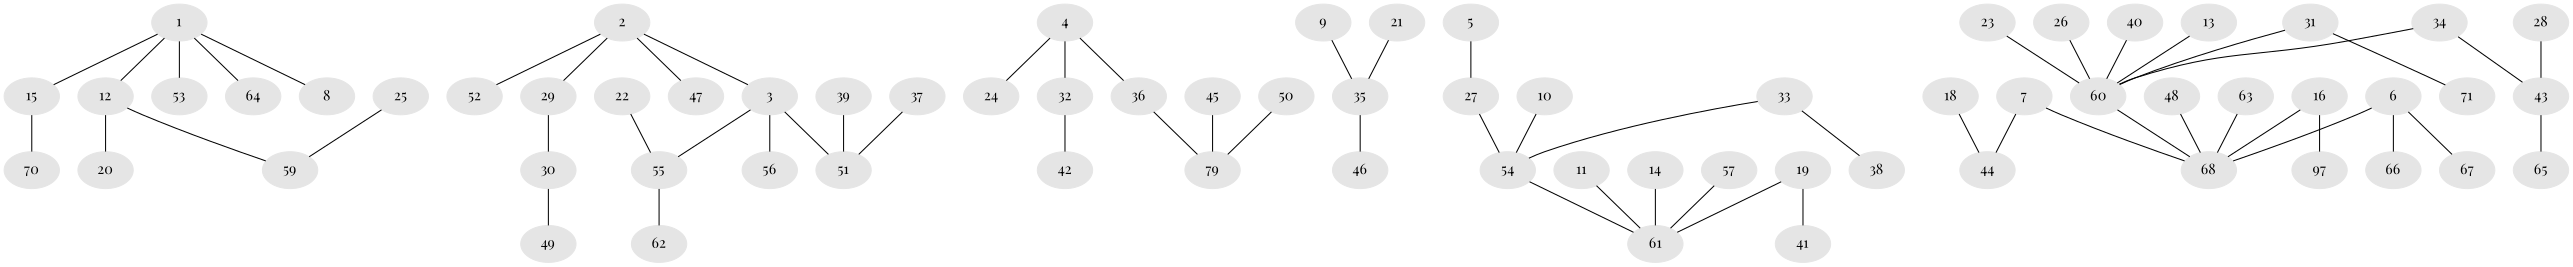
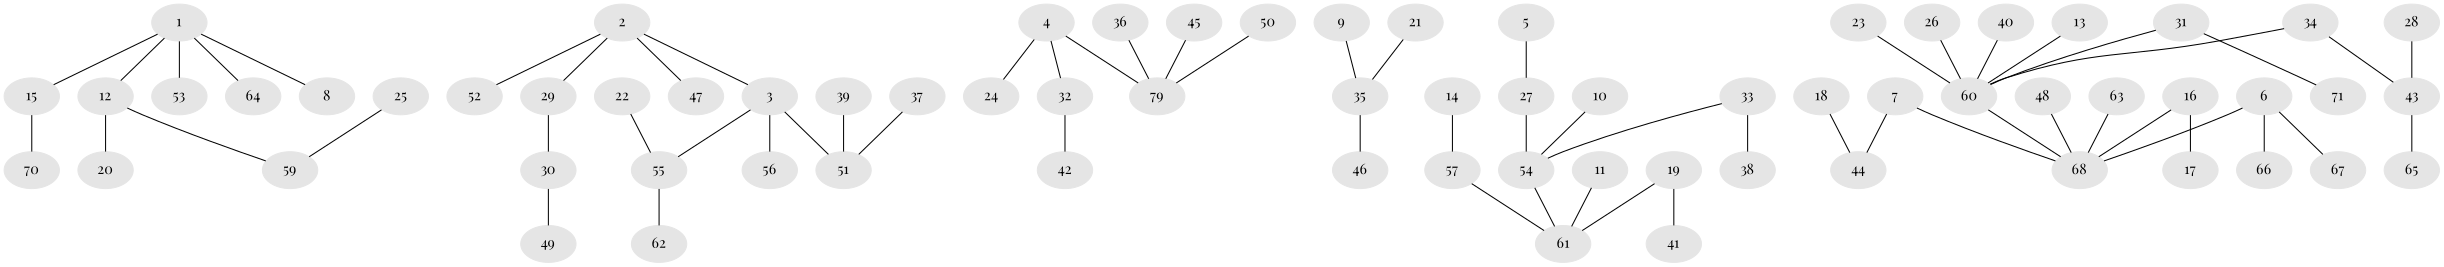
  graph {
    fontname="Playfair Display"
    node [color=gray90 fontname="Playfair Display" style=filled]
    edge [fontname="Playfair Display" weight=1.0]
    1
    8
    12
    15
    53
    64
    20
    59
    70
    2
    3
    29
    47
    52
    51
    55
    56
    30
    62
    4
    24
    32
    n23 [label=79]
    42
    35
    46
    5
    27
    54
    6
    68
    66
    67
    7
    44
    9
    10
    61
    11
    13
    60
    14
    16
-   17 [label=97]
+   17
    18
    19
    41
    21
    22
    23
    25
    26
    28
    43
    65
    49
    31
    71
    33
    38
    34
    36
    37
    39
    40
    45
    48
    50
    57
    63
    1 -- 8
    1 -- 12
    1 -- 15
    1 -- 53
    1 -- 64
    12 -- 20
    12 -- 59
    15 -- 70
    2 -- 3
    2 -- 29
    2 -- 47
    2 -- 52
    3 -- 51
    3 -- 55
    3 -- 56
    29 -- 30
    55 -- 62
    30 -- 49
    4 -- 24
    4 -- 32
-   4 -- 36
+   4 -- n23
    32 -- 42
    35 -- 46
    5 -- 27
    27 -- 54
    54 -- 61
    6 -- 68
    6 -- 66
    6 -- 67
    7 -- 68
    7 -- 44
    9 -- 35
    10 -- 54
    11 -- 61
    13 -- 60
    60 -- 68
-   14 -- 61
+   14 -- 57
    16 -- 68
    16 -- 17
    18 -- 44
    19 -- 61
    19 -- 41
    21 -- 35
    22 -- 55
    23 -- 60
    25 -- 59
    26 -- 60
    28 -- 43
    43 -- 65
    31 -- 60
    31 -- 71
    33 -- 54
    33 -- 38
    34 -- 60
    34 -- 43
    36 -- n23
    37 -- 51
    39 -- 51
    40 -- 60
    45 -- n23
    48 -- 68
    50 -- n23
    57 -- 61
    63 -- 68
  }
